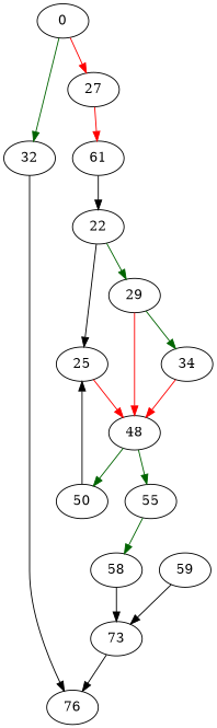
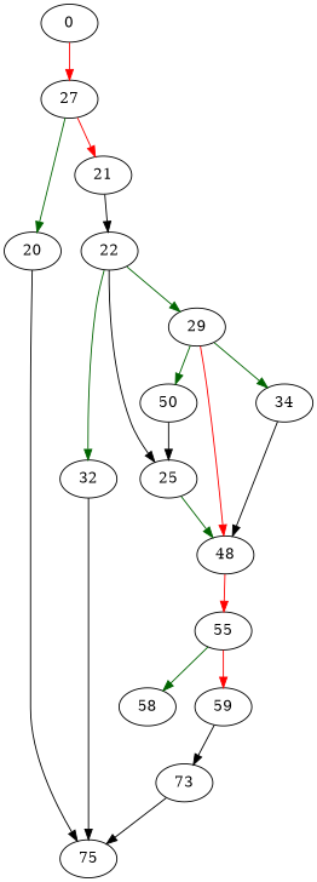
  strict digraph {
    n1 [entry=true label=0]
    n2 [label=32]
    n3 [label=27]
-   75 [label=76]
-   21 [label=61]
+   75
+   20
+   21
    22
    25
    29
    48
    34
    50
    55
    58
    59
    73
-   n1 -> n2 [color=darkgreen cond=true]
+   22 -> n2 [color=darkgreen cond=true]
    n1 -> n3 [color=red cond=false]
    n2 -> 75
+   n3 -> 20 [color=darkgreen cond=true]
    n3 -> 21 [color=red cond=false]
+   20 -> 75
    21 -> 22
    22 -> 25
    22 -> 29 [color=darkgreen cond=true]
-   25 -> 48 [color=red cond=false]
+   25 -> 48 [color=darkgreen cond=false]
    29 -> 48 [color=red cond=false]
    29 -> 34 [color=darkgreen cond=true]
-   48 -> 50 [color=darkgreen cond=true]
-   48 -> 55 [color=darkgreen cond=false]
-   34 -> 48 [color=red]
+   29 -> 50 [color=darkgreen cond=true]
+   48 -> 55 [color=red cond=false]
+   34 -> 48
    50 -> 25
    55 -> 58 [color=darkgreen cond=true]
-   58 -> 73
+   55 -> 59 [color=red cond=false]
    59 -> 73
    73 -> 75
  }
